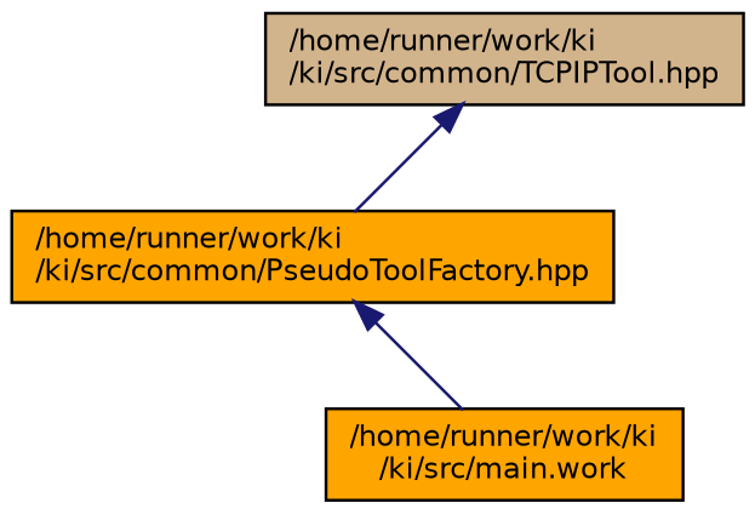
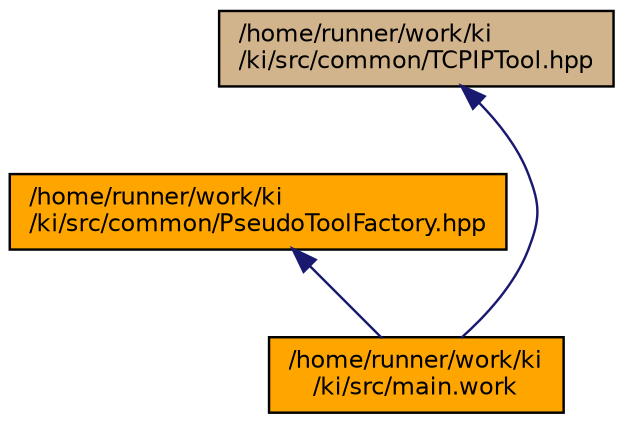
  digraph {
    node [color=black fillcolor=orange fontname=Helvetica fontsize=10 shape=record style=filled]
    edge [color=midnightblue dir=back fontname=Helvetica fontsize=10 labelfontname=Helvetica labelfontsize=10 style=solid]
    n1 [fillcolor=tan fontcolor=black height=0.2 label="/home/runner/work/ki\l/ki/src/common/TCPIPTool.hpp" width=0.4]
    n2 [height=0.2 label="/home/runner/work/ki\l/ki/src/common/PseudoToolFactory.hpp" width=0.4]
    n3 [height=0.2 label="/home/runner/work/ki\l/ki/src/main.work" width=0.4]
-   n1 -> n2
+   n1 -> n3
    n2 -> n3
  }
